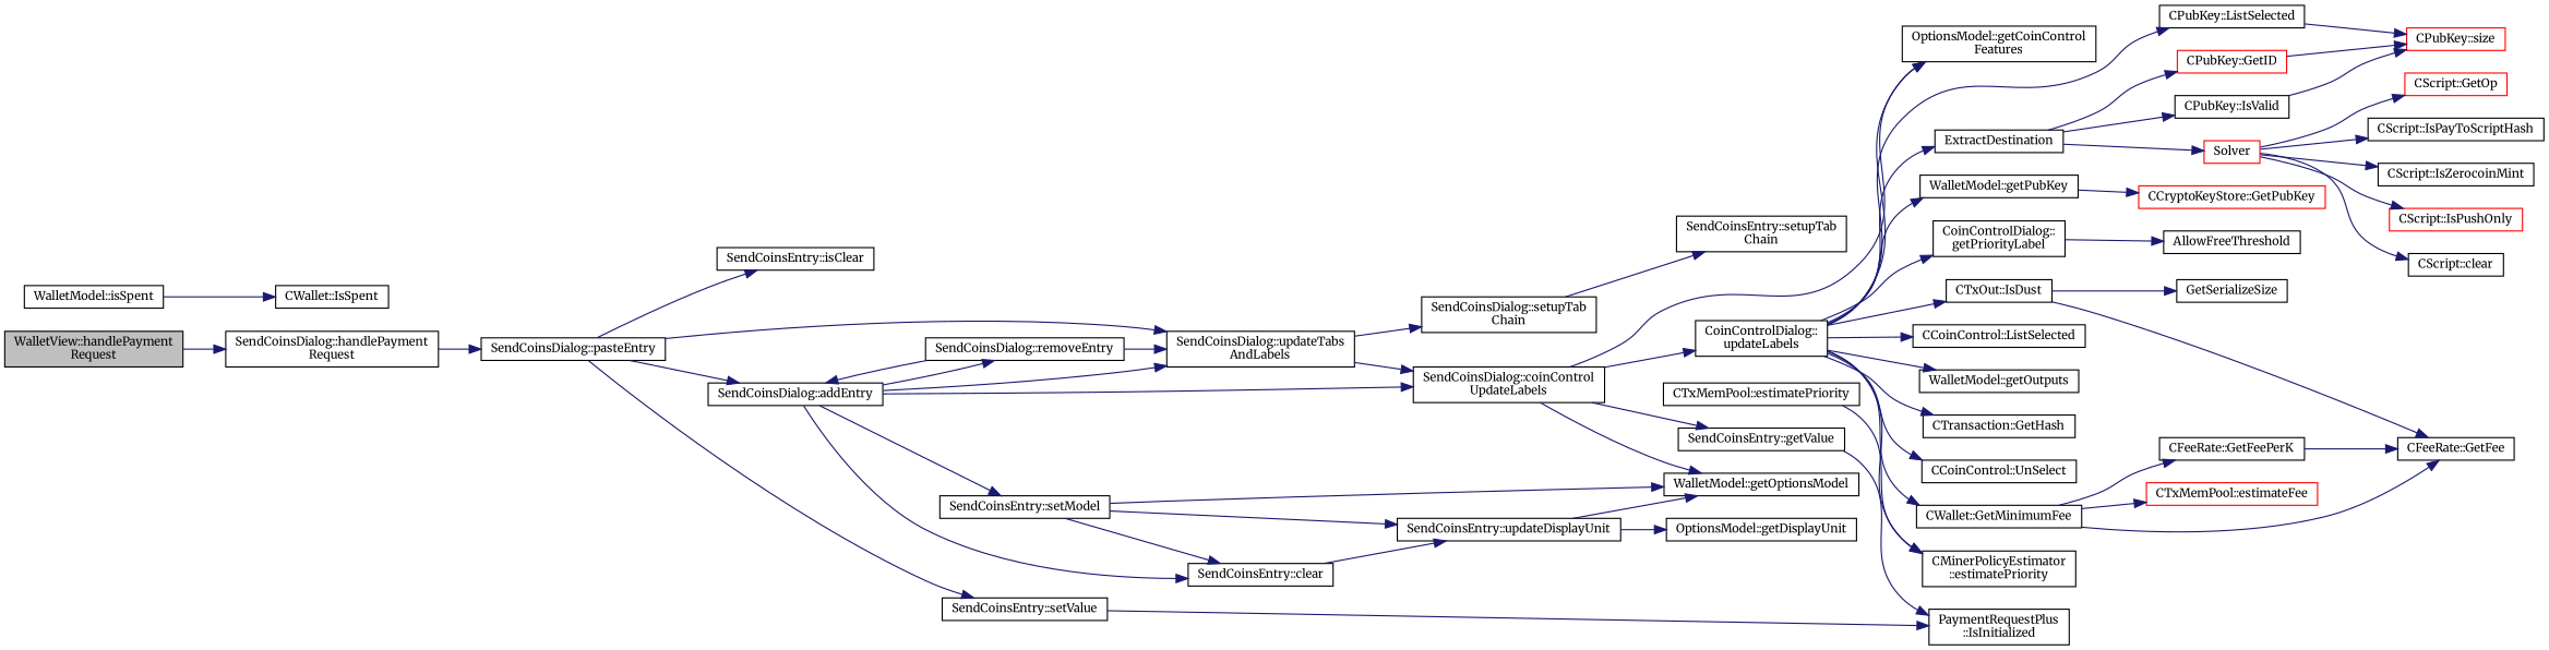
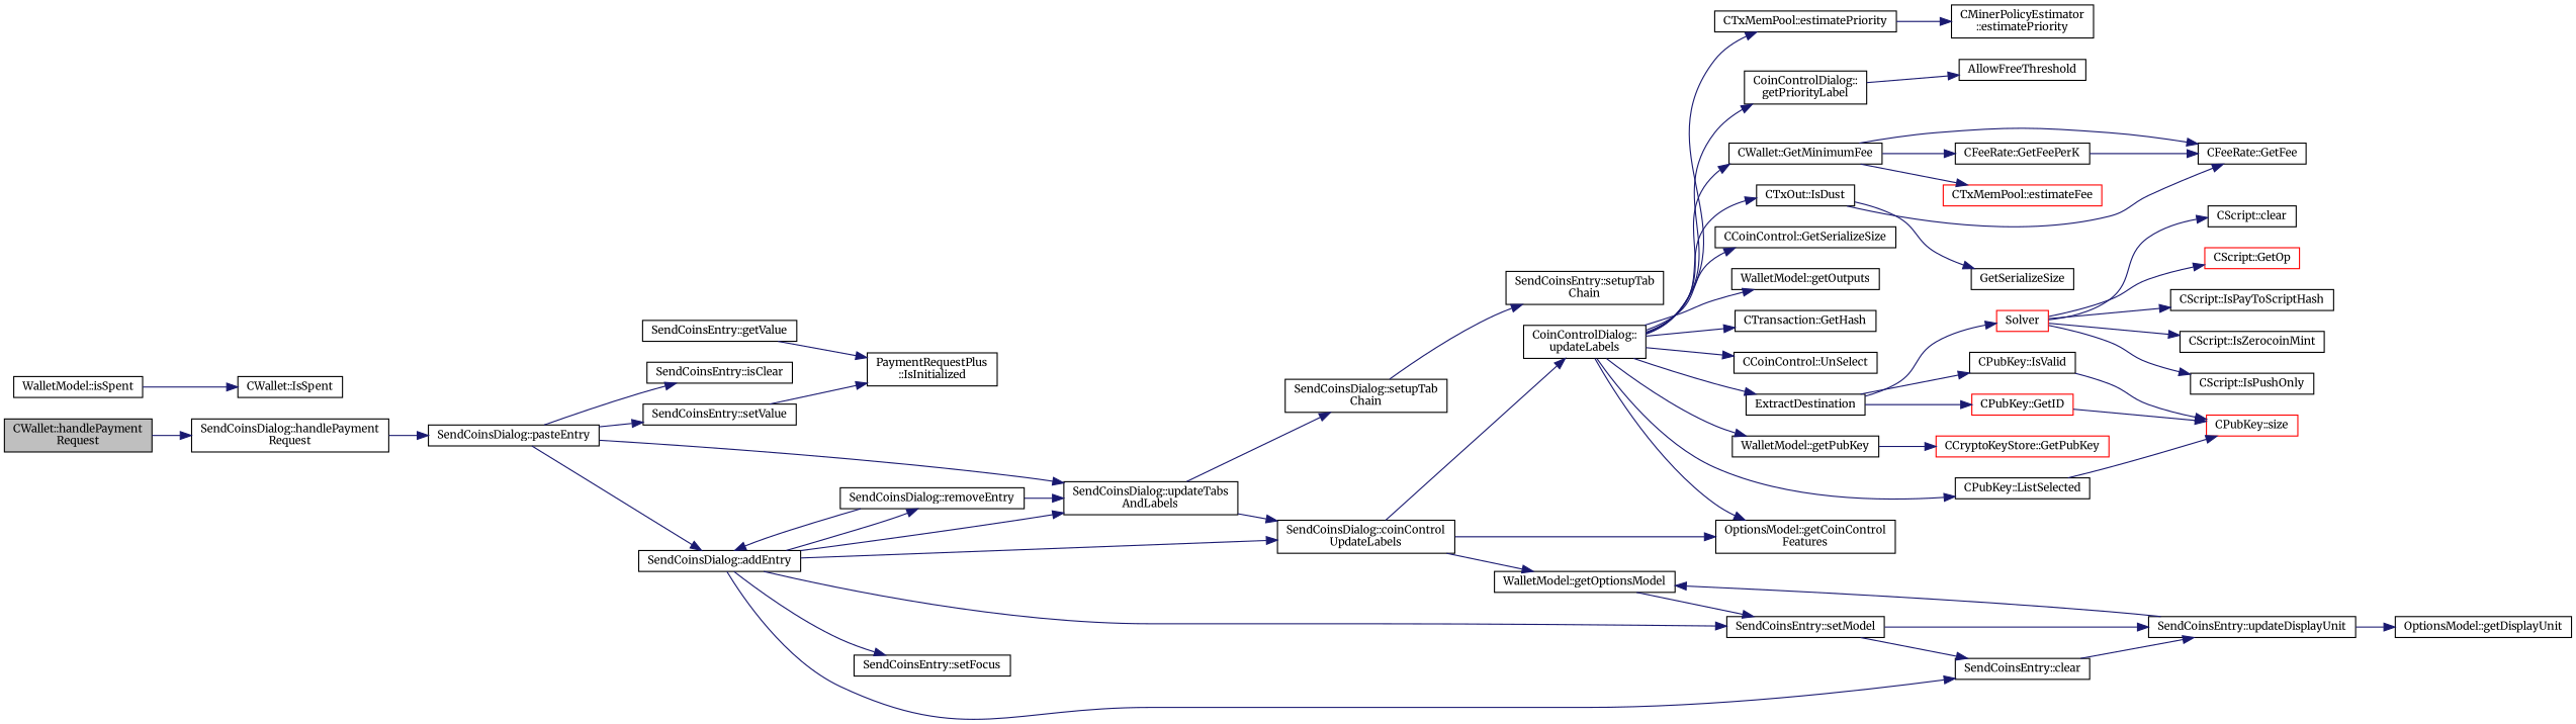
  digraph {
    fontname=Merriweather
    rankdir=LR
    node [color=black fillcolor=white fontname=Merriweather fontsize=10 shape=record style=filled]
    edge [color=midnightblue fontname=Merriweather fontsize=10 labelfontname=Helvetica labelfontsize=10 style=solid]
-   n1 [fillcolor=grey75 fontcolor=black height=0.2 label="WalletView::handlePayment\lRequest" width=0.4]
+   n1 [fillcolor=grey75 fontcolor=black height=0.2 label="CWallet::handlePayment\lRequest" width=0.4]
    n2 [height=0.2 label="SendCoinsDialog::handlePayment\lRequest" width=0.4]
    n3 [height=0.2 label="SendCoinsDialog::pasteEntry" width=0.4]
    n4 [height=0.2 label="SendCoinsEntry::isClear" width=0.4]
    n5 [height=0.2 label="SendCoinsDialog::addEntry" width=0.4]
    n6 [height=0.2 label="SendCoinsDialog::updateTabs\lAndLabels" width=0.4]
    n7 [height=0.2 label="SendCoinsEntry::setValue" width=0.4]
    n8 [height=0.2 label="SendCoinsEntry::setModel" width=0.4]
    n9 [height=0.2 label="SendCoinsEntry::clear" width=0.4]
    n10 [height=0.2 label="SendCoinsDialog::removeEntry" width=0.4]
    n11 [height=0.2 label="SendCoinsDialog::coinControl\lUpdateLabels" width=0.4]
+   n12 [height=0.2 label="SendCoinsEntry::setFocus" width=0.4]
    n13 [height=0.2 label="SendCoinsDialog::setupTab\lChain" width=0.4]
    n14 [height=0.2 label="PaymentRequestPlus\l::IsInitialized" width=0.4]
    n15 [height=0.2 label="WalletModel::getOptionsModel" width=0.4]
    n16 [height=0.2 label="SendCoinsEntry::updateDisplayUnit" width=0.4]
    n17 [height=0.2 label="OptionsModel::getCoinControl\lFeatures" width=0.4]
    n18 [height=0.2 label="SendCoinsEntry::getValue" width=0.4]
    n19 [height=0.2 label="CoinControlDialog::\lupdateLabels" width=0.4]
    n20 [height=0.2 label="OptionsModel::getDisplayUnit" width=0.4]
    n21 [height=0.2 label="SendCoinsEntry::setupTab\lChain" width=0.4]
    n22 [height=0.2 label="CTxOut::IsDust" width=0.4]
-   n23 [height=0.2 label="CCoinControl::ListSelected" width=0.4]
+   n23 [height=0.2 label="CCoinControl::GetSerializeSize" width=0.4]
    n24 [height=0.2 label="WalletModel::getOutputs" width=0.4]
    n25 [height=0.2 label="CTransaction::GetHash" width=0.4]
    n26 [height=0.2 label="CCoinControl::UnSelect" width=0.4]
    n27 [height=0.2 label=ExtractDestination width=0.4]
    n28 [height=0.2 label="WalletModel::getPubKey" width=0.4]
    n29 [height=0.2 label="CPubKey::ListSelected" width=0.4]
    n30 [height=0.2 label="CTxMemPool::estimatePriority" width=0.4]
    n31 [height=0.2 label="CoinControlDialog::\lgetPriorityLabel" width=0.4]
    n32 [height=0.2 label="CWallet::GetMinimumFee" width=0.4]
    n33 [height=0.2 label=GetSerializeSize width=0.4]
    n34 [height=0.2 label="CFeeRate::GetFee" width=0.4]
    n35 [height=0.2 label="WalletModel::isSpent" width=0.4]
    n36 [height=0.2 label="CWallet::IsSpent" width=0.4]
    n37 [color=red height=0.2 label=Solver width=0.4]
    n38 [height=0.2 label="CPubKey::IsValid" width=0.4]
    n39 [color=red height=0.2 label="CPubKey::GetID" width=0.4]
    n40 [color=red height=0.2 label="CCryptoKeyStore::GetPubKey" width=0.4]
    n41 [color=red height=0.2 label="CPubKey::size" width=0.4]
    n42 [height=0.2 label="CMinerPolicyEstimator\l::estimatePriority" width=0.4]
    n43 [height=0.2 label=AllowFreeThreshold width=0.4]
    n44 [height=0.2 label="CFeeRate::GetFeePerK" width=0.4]
    n45 [color=red height=0.2 label="CTxMemPool::estimateFee" width=0.4]
    n46 [height=0.2 label="CScript::IsPayToScriptHash" width=0.4]
    n47 [height=0.2 label="CScript::IsZerocoinMint" width=0.4]
-   n48 [color=red height=0.2 label="CScript::IsPushOnly" width=0.4]
+   n48 [height=0.2 label="CScript::IsPushOnly" width=0.4]
    n49 [height=0.2 label="CScript::clear" width=0.4]
    n50 [color=red height=0.2 label="CScript::GetOp" width=0.4]
    n1 -> n2
    n2 -> n3
    n3 -> n4
    n3 -> n5
    n3 -> n6
    n3 -> n7
    n5 -> n6
    n5 -> n8
    n5 -> n9
    n5 -> n10
    n5 -> n11
+   n5 -> n12
    n6 -> n11
    n6 -> n13
    n7 -> n14
    n8 -> n9
-   n8 -> n15
+   n15 -> n8
    n8 -> n16
    n9 -> n16
    n10 -> n5
    n10 -> n6
    n11 -> n15
    n11 -> n17
-   n11 -> n18
    n11 -> n19
    n13 -> n21
    n16 -> n15
    n16 -> n20
    n18 -> n14
    n19 -> n17
    n19 -> n22
    n19 -> n23
    n19 -> n24
    n19 -> n25
    n19 -> n26
    n19 -> n27
    n19 -> n28
    n19 -> n29
-   n19 -> n42
+   n19 -> n30
    n19 -> n31
    n19 -> n32
    n22 -> n33
    n22 -> n34
    n27 -> n37
    n27 -> n38
    n27 -> n39
    n28 -> n40
    n29 -> n41
    n30 -> n42
    n31 -> n43
    n32 -> n34
    n32 -> n44
    n32 -> n45
    n35 -> n36
    n37 -> n46
    n37 -> n47
    n37 -> n48
    n37 -> n49
    n37 -> n50
    n38 -> n41
    n39 -> n41
    n44 -> n34
  }
